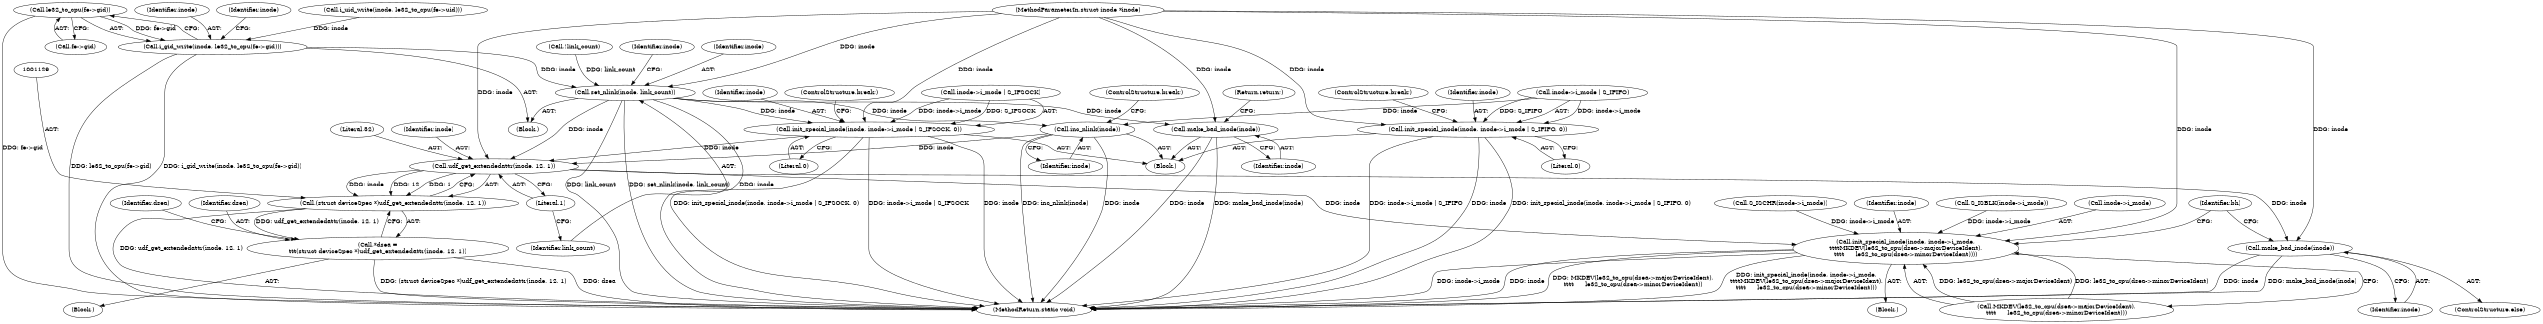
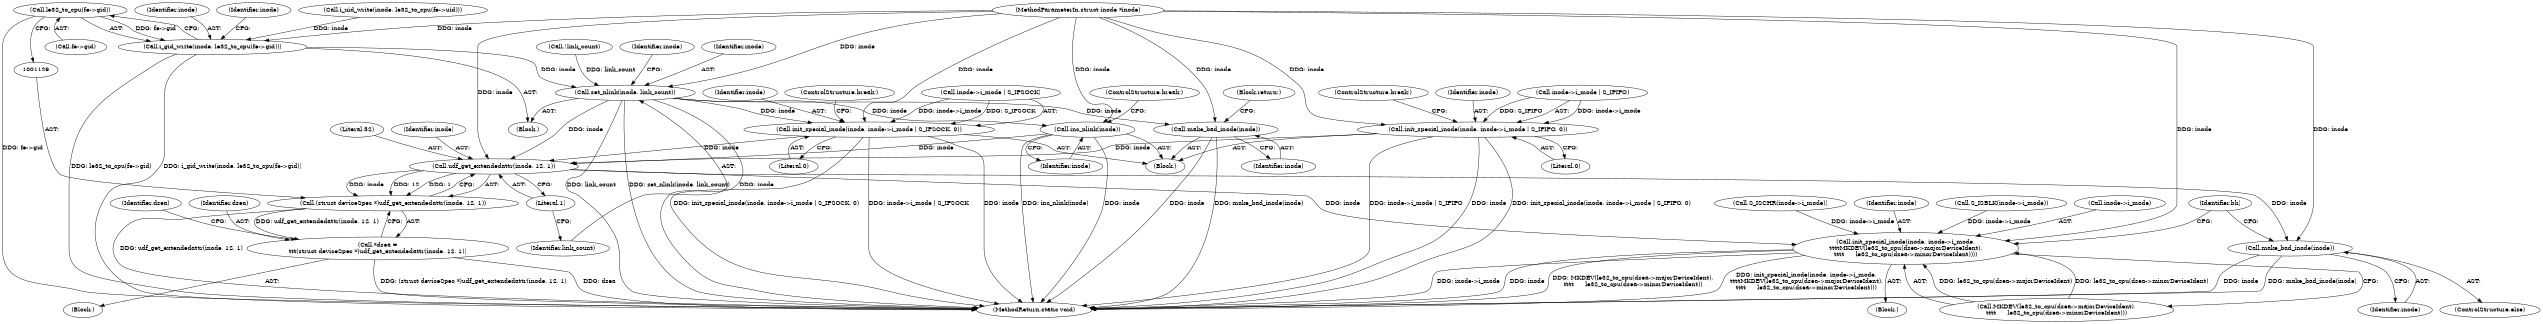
  digraph {
    n1 [label="(Call,le32_to_cpu(fe->gid))"]
    n2 [label="(Call,i_gid_write(inode, le32_to_cpu(fe->gid)))"]
    n3 [label="(Call,fe->gid)"]
    n4 [label="(MethodReturn,static void)"]
    n5 [label="(Call,set_nlink(inode, link_count))"]
    n6 [label="(Block,)"]
    n7 [label="(Call,inc_nlink(inode))"]
    n8 [label="(Call,udf_get_extendedattr(inode, 12, 1))"]
    n9 [label="(Call,init_special_inode(inode, inode->i_mode | S_IFSOCK, 0))"]
    n10 [label="(Call,make_bad_inode(inode))"]
    n11 [label="(Block,)"]
    n12 [label="(Identifier,inode)"]
    n13 [label="(Call,(struct deviceSpec *)udf_get_extendedattr(inode, 12, 1))"]
    n14 [label="(Call,init_special_inode(inode, inode->i_mode,\n\t\t\t\tMKDEV(le32_to_cpu(dsea->majorDeviceIdent),\n\t\t\t\t      le32_to_cpu(dsea->minorDeviceIdent))))"]
    n15 [label="(Call,make_bad_inode(inode))"]
    n16 [label="(Literal,1)"]
    n17 [label="(Call,init_special_inode(inode, inode->i_mode | S_IFIFO, 0))"]
    n18 [label="(Literal,0)"]
    n19 [label="(Literal,0)"]
    n20 [label="(Identifier,inode)"]
    n21 [label="(Identifier,link_count)"]
    n22 [label="(Call,*dsea =\n\t\t\t(struct deviceSpec *)udf_get_extendedattr(inode, 12, 1))"]
    n23 [label="(Block,)"]
    n24 [label="(Call,MKDEV(le32_to_cpu(dsea->majorDeviceIdent),\n\t\t\t\t      le32_to_cpu(dsea->minorDeviceIdent)))"]
    n25 [label="(ControlStructure,else)"]
    n26 [label="(Identifier,inode)"]
    n27 [label="(Block,)"]
    n28 [label="(Call,!link_count)"]
    n29 [label="(ControlStructure,break;)"]
    n30 [label="(Identifier,inode)"]
    n31 [label="(Call,inode->i_mode | S_IFSOCK)"]
    n32 [label="(Identifier,inode)"]
-   n33 [label="(Return,return;)"]
+   n33 [label="(Block,return;)"]
    n34 [label="(ControlStructure,break;)"]
    n35 [label="(Call,i_uid_write(inode, le32_to_cpu(fe->uid)))"]
    n36 [label="(Identifier,dsea)"]
    n37 [label="(Call,S_ISBLK(inode->i_mode))"]
    n38 [label="(Identifier,inode)"]
    n39 [label="(Identifier,dsea)"]
    n40 [label="(Identifier,inode)"]
    n41 [label="(Identifier,inode)"]
    n42 [label="(Identifier,inode)"]
    n43 [label="(Call,inode->i_mode)"]
    n44 [label="(Identifier,inode)"]
    n45 [label="(Call,inode->i_mode | S_IFIFO)"]
    n46 [label="(Identifier,bh)"]
    n47 [label="(MethodParameterIn,struct inode *inode)"]
    n48 [label="(Identifier,inode)"]
    n49 [label="(Literal,52)"]
    n50 [label="(ControlStructure,break;)"]
    n51 [label="(Call,S_ISCHR(inode->i_mode))"]
    1001129
    n1 -> n2 [label="AST: "]
    n1 -> n2 [label="DDG: fe->gid"]
-   n1 -> n3 [label="CFG: "]
+   n1 -> 1001129 [label="CFG: "]
    n1 -> n4 [label="DDG: fe->gid"]
    n2 -> n1 [label="CFG: "]
    n2 -> n4 [label="DDG: le32_to_cpu(fe->gid)"]
    n2 -> n4 [label="DDG: i_gid_write(inode, le32_to_cpu(fe->gid))"]
    n2 -> n5 [label="DDG: inode"]
    n2 -> n6 [label="AST: "]
    n3 -> n1 [label="AST: "]
    n5 -> n4 [label="DDG: inode"]
    n5 -> n4 [label="DDG: link_count"]
    n5 -> n4 [label="DDG: set_nlink(inode, link_count)"]
    n5 -> n6 [label="AST: "]
    n5 -> n7 [label="DDG: inode"]
    n5 -> n8 [label="DDG: inode"]
    n5 -> n9 [label="DDG: inode"]
    n5 -> n10 [label="DDG: inode"]
    n7 -> n4 [label="DDG: inode"]
    n7 -> n4 [label="DDG: inc_nlink(inode)"]
    n7 -> n8 [label="DDG: inode"]
    n7 -> n11 [label="AST: "]
    n7 -> n12 [label="CFG: "]
    n8 -> n13 [label="AST: "]
    n8 -> n13 [label="DDG: inode"]
    n8 -> n13 [label="DDG: 12"]
    n8 -> n13 [label="DDG: 1"]
    n8 -> n14 [label="DDG: inode"]
    n8 -> n15 [label="DDG: inode"]
    n8 -> n16 [label="CFG: "]
    n9 -> n4 [label="DDG: inode->i_mode | S_IFSOCK"]
    n9 -> n4 [label="DDG: inode"]
    n9 -> n4 [label="DDG: init_special_inode(inode, inode->i_mode | S_IFSOCK, 0)"]
    n9 -> n8 [label="DDG: inode"]
    n9 -> n11 [label="AST: "]
    n9 -> n19 [label="CFG: "]
    n10 -> n4 [label="DDG: make_bad_inode(inode)"]
    n10 -> n4 [label="DDG: inode"]
    n10 -> n11 [label="AST: "]
    n10 -> n20 [label="CFG: "]
    n12 -> n7 [label="AST: "]
    n13 -> n4 [label="DDG: udf_get_extendedattr(inode, 12, 1)"]
    n13 -> n8 [label="CFG: "]
    n13 -> n22 [label="AST: "]
    n13 -> n22 [label="DDG: udf_get_extendedattr(inode, 12, 1)"]
    n14 -> n4 [label="DDG: init_special_inode(inode, inode->i_mode,\n\t\t\t\tMKDEV(le32_to_cpu(dsea->majorDeviceIdent),\n\t\t\t\t      le32_to_cpu(dsea->minorDeviceIdent)))"]
    n14 -> n4 [label="DDG: inode->i_mode"]
    n14 -> n4 [label="DDG: inode"]
    n14 -> n4 [label="DDG: MKDEV(le32_to_cpu(dsea->majorDeviceIdent),\n\t\t\t\t      le32_to_cpu(dsea->minorDeviceIdent))"]
    n14 -> n23 [label="AST: "]
    n14 -> n24 [label="CFG: "]
    n15 -> n4 [label="DDG: make_bad_inode(inode)"]
    n15 -> n4 [label="DDG: inode"]
    n15 -> n25 [label="AST: "]
    n15 -> n26 [label="CFG: "]
    n16 -> n8 [label="AST: "]
    n16 -> n21 [label="CFG: "]
    n17 -> n4 [label="DDG: inode->i_mode | S_IFIFO"]
    n17 -> n4 [label="DDG: inode"]
    n17 -> n4 [label="DDG: init_special_inode(inode, inode->i_mode | S_IFIFO, 0)"]
+   n17 -> n8 [label="DDG: inode"]
    n17 -> n11 [label="AST: "]
    n17 -> n18 [label="CFG: "]
    n18 -> n17 [label="AST: "]
    n19 -> n9 [label="AST: "]
    n20 -> n10 [label="AST: "]
    n21 -> n5 [label="AST: "]
    n22 -> n4 [label="DDG: dsea"]
    n22 -> n4 [label="DDG: (struct deviceSpec *)udf_get_extendedattr(inode, 12, 1)"]
    n22 -> n13 [label="CFG: "]
    n22 -> n27 [label="AST: "]
    n24 -> n14 [label="AST: "]
    n24 -> n14 [label="DDG: le32_to_cpu(dsea->majorDeviceIdent)"]
    n24 -> n14 [label="DDG: le32_to_cpu(dsea->minorDeviceIdent)"]
    n26 -> n15 [label="AST: "]
    n28 -> n5 [label="DDG: link_count"]
    n29 -> n9 [label="CFG: "]
    n30 -> n14 [label="AST: "]
    n31 -> n9 [label="AST: "]
    n31 -> n9 [label="DDG: inode->i_mode"]
    n31 -> n9 [label="DDG: S_IFSOCK"]
    n32 -> n2 [label="CFG: "]
    n33 -> n10 [label="CFG: "]
    n34 -> n17 [label="CFG: "]
    n35 -> n2 [label="DDG: inode"]
    n36 -> n22 [label="AST: "]
    n37 -> n14 [label="DDG: inode->i_mode"]
    n38 -> n5 [label="CFG: "]
    n39 -> n22 [label="CFG: "]
    n40 -> n17 [label="AST: "]
    n41 -> n9 [label="AST: "]
    n42 -> n5 [label="AST: "]
    n43 -> n14 [label="AST: "]
    n44 -> n8 [label="AST: "]
    n45 -> n17 [label="AST: "]
    n45 -> n17 [label="DDG: inode->i_mode"]
    n45 -> n17 [label="DDG: S_IFIFO"]
    n46 -> n14 [label="CFG: "]
    n46 -> n15 [label="CFG: "]
+   n47 -> n2 [label="DDG: inode"]
    n47 -> n5 [label="DDG: inode"]
-   n45 -> n7 [label="DDG: inode"]
+   n47 -> n7 [label="DDG: inode"]
    n47 -> n8 [label="DDG: inode"]
    n47 -> n9 [label="DDG: inode"]
    n47 -> n10 [label="DDG: inode"]
    n47 -> n14 [label="DDG: inode"]
    n47 -> n15 [label="DDG: inode"]
    n47 -> n17 [label="DDG: inode"]
    n48 -> n2 [label="AST: "]
    n49 -> n8 [label="AST: "]
    n50 -> n7 [label="CFG: "]
    n51 -> n14 [label="DDG: inode->i_mode"]
    1001129 -> n13 [label="AST: "]
  }
